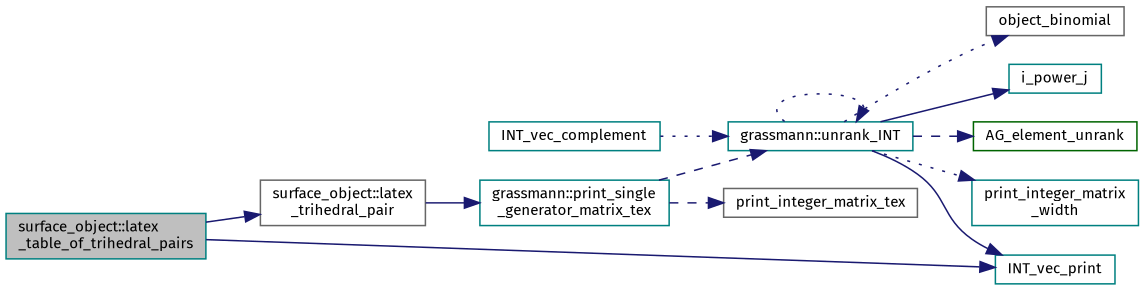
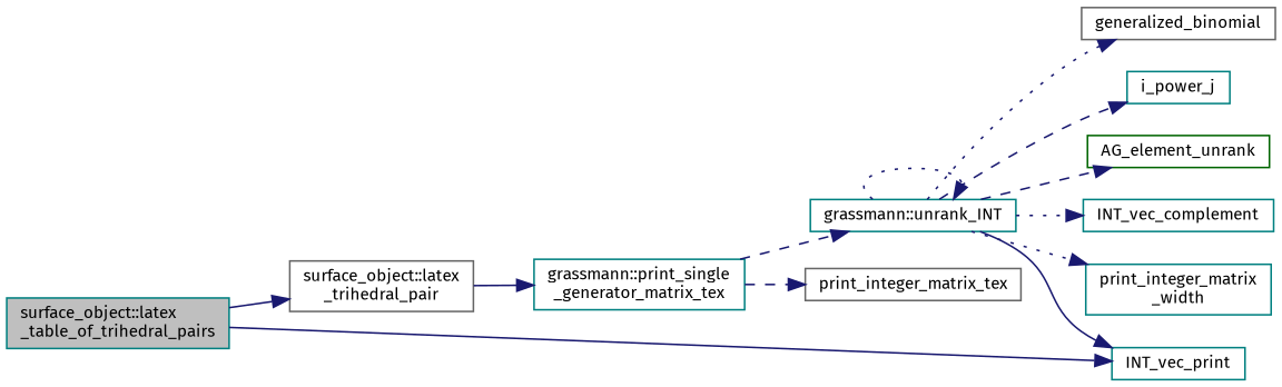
  digraph {
    fontname="Fira Sans"
    rankdir=LR
    node [color=teal fillcolor=white fontname="Fira Sans" fontsize=10 shape=record style=filled]
    edge [color=midnightblue fontname="Fira Sans" fontsize=10 labelfontname=Helvetica labelfontsize=10 style=solid]
    n1 [fillcolor=grey75 fontcolor=black height=0.2 label="surface_object::latex\l_table_of_trihedral_pairs" width=0.4]
    n2 [color=gray40 height=0.2 label="surface_object::latex\l_trihedral_pair" width=0.4]
    n3 [height=0.2 label=INT_vec_print width=0.4]
    n4 [height=0.2 label="grassmann::print_single\l_generator_matrix_tex" width=0.4]
    n5 [height=0.2 label="grassmann::unrank_INT" width=0.4]
    n6 [color=gray40 height=0.2 label=print_integer_matrix_tex width=0.4]
-   n7 [color=gray40 height=0.2 label=object_binomial width=0.4]
+   n7 [color=gray40 height=0.2 label=generalized_binomial width=0.4]
    n8 [height=0.2 label=i_power_j width=0.4]
    n9 [color=darkgreen height=0.2 label=AG_element_unrank width=0.4]
    n10 [height=0.2 label=INT_vec_complement width=0.4]
    n11 [height=0.2 label="print_integer_matrix\l_width" width=0.4]
    n1 -> n2
    n1 -> n3
    n2 -> n4
    n4 -> n5 [style=dashed]
    n4 -> n6 [style=dashed]
    n5 -> n3
    n5 -> n5 [style=dotted]
    n5 -> n7 [style=dotted]
-   n5 -> n8
+   n5 -> n8 [style=dashed]
    n5 -> n9 [style=dashed]
-   n10 -> n5 [style=dotted]
+   n5 -> n10 [style=dotted]
    n5 -> n11 [style=dotted]
  }
